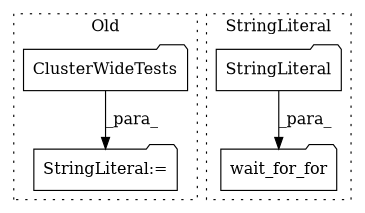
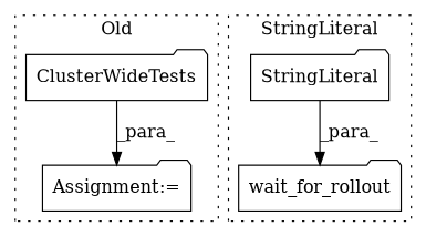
  digraph {
    node [a=32 shape=folder]
    n1 [l=18 label=ClusterWideTests s=645]
-   n2 [a=7 l=1 label="StringLiteral:=" s=644]
-   n3 [l="17,1" label=wait_for_for s="1491,1535"]
+   n2 [a=7 l=1 label="Assignment:=" s=644]
+   n3 [l="17,1" label=wait_for_rollout s="1491,1535"]
    n4 [a=45 l=27 label=StringLiteral s=1508]
    subgraph cluster_1 {
      label=Old
      style=dotted
      n1
      n2
    }
    subgraph cluster_2 {
      label=StringLiteral
      style=dotted
      n3
      n4
    }
    n1 -> n2 [label=_para_]
    n4 -> n3 [label=_para_]
  }
